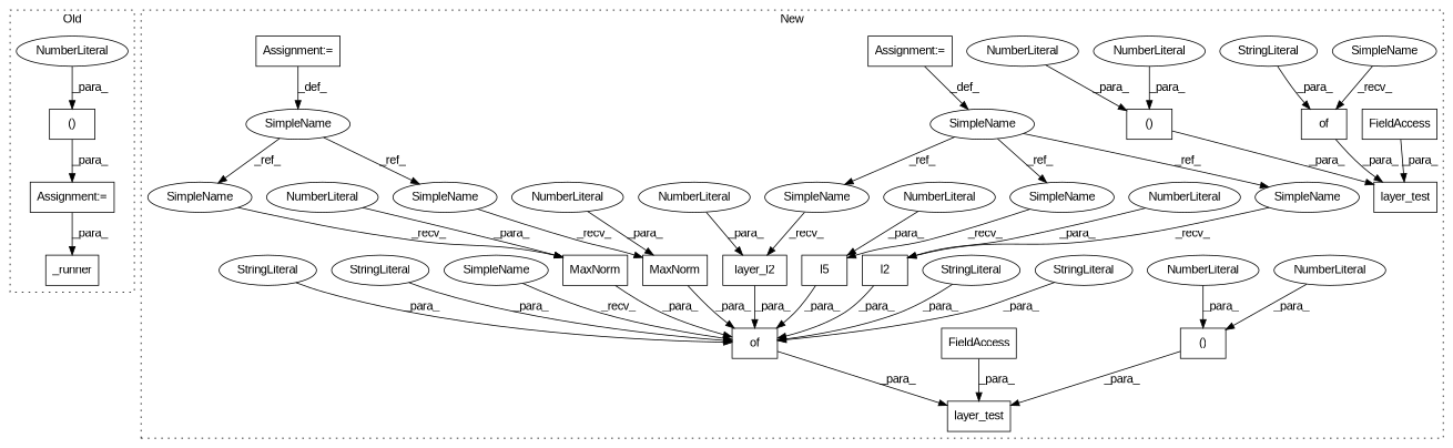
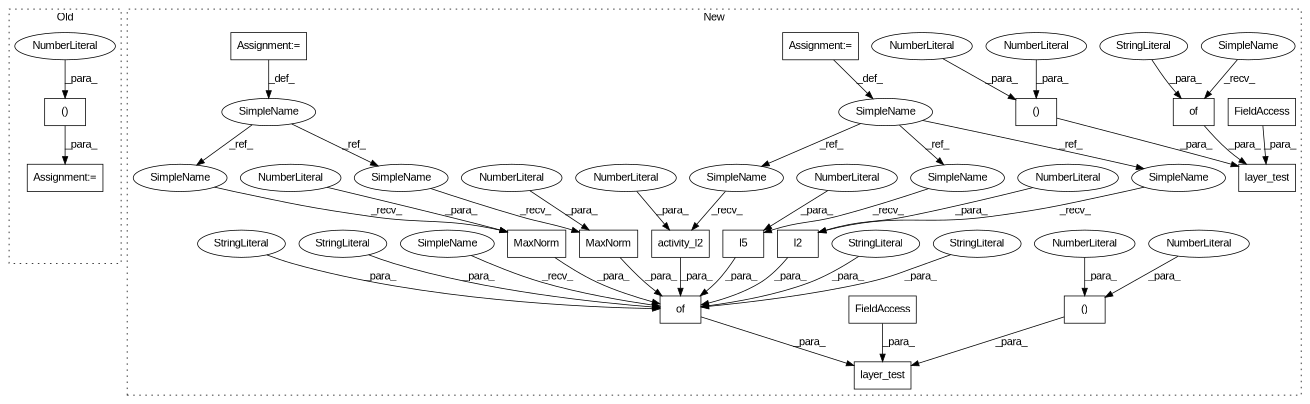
  digraph {
    fontname="Liberation Sans"
    node [a=32 fontname="Liberation Sans" l=1 s=3589 shape=ellipse]
    edge [fontname="Liberation Sans"]
-   n1 [l="8,1" label=_runner s="5288,5301" shape=box]
    n2 [a=7 label="Assignment:=" s=5225 shape=box]
    n3 [a=106 l=26 label="()" s=5254 shape=box]
    n4 [a=34 l=2 label=NumberLiteral s=5278]
    n5 [l="3,1" label=of s="3359,3582" shape=box]
    n6 [l="11,2" label=layer_test s="3327,3604" shape=box]
    n7 [a=106 l=15 label="()" shape=box]
    n8 [a=34 label=NumberLiteral]
    n9 [a=34 label=NumberLiteral s=3603]
    n10 [a=22 l=16 label=FieldAccess s=3338 shape=box]
    n11 [a=45 l=12 label=StringLiteral s=3362]
    n12 [l="3,1" label=of s="3280,3297" shape=box]
    n13 [l="11,2" label=layer_test s="3248,3319" shape=box]
    n14 [a=106 l=15 label="()" s=3304 shape=box]
    n15 [a=34 label=NumberLiteral s=3318]
    n16 [a=34 label=NumberLiteral s=3304]
    n17 [a=45 l=22 label=StringLiteral s=3453]
    n18 [a=45 l=12 label=StringLiteral s=3283]
    n19 [a=22 l=16 label=FieldAccess s=3259 shape=box]
    n20 [a=45 l=14 label=StringLiteral s=3507]
    n21 [l="3,1" label=l5 s="3444,3451" shape=box]
    n22 [a=34 l=4 label=NumberLiteral s=3447]
-   n23 [l="12,1" label=layer_l2 s="3489,3505" shape=box]
+   n23 [l="12,1" label=activity_l2 s="3489,3505" shape=box]
    n24 [a=34 l=4 label=NumberLiteral s=3501]
    n25 [l="3,1" label=l2 s="3406,3413" shape=box]
    n26 [a=34 l=4 label=NumberLiteral s=3409]
    n27 [l="8,1" label=MaxNorm s="3572,3581" shape=box]
    n28 [a=34 label=NumberLiteral s=3580]
    n29 [l="8,1" label=MaxNorm s="3534,3543" shape=box]
    n30 [a=34 label=NumberLiteral s=3542]
    n31 [a=42 l=12 label=SimpleName s=3206]
    n32 [a=42 l=11 label=SimpleName s=3231]
    n33 [a=45 l=15 label=StringLiteral s=3377]
    n34 [a=7 l=12 label="Assignment:=" s=3206 shape=box]
    n35 [a=7 l=11 label="Assignment:=" s=3231 shape=box]
    n36 [a=42 l=11 label=SimpleName s=3560]
    n37 [a=42 l=11 label=SimpleName s=3522]
    n38 [a=42 l=12 label=SimpleName s=3393]
    n39 [a=42 l=12 label=SimpleName s=3476]
    n40 [a=42 l=12 label=SimpleName s=3431]
    n41 [a=42 l=3 label=SimpleName s=3355]
    n42 [a=42 l=3 label=SimpleName s=3276]
    subgraph cluster_1 {
      label=Old
      style=dotted
-     n1
      n2
      n3
      n4
    }
    subgraph cluster_2 {
      label=New
      style=dotted
      n5
      n6
      n7
      n8
      n9
      n10
      n11
      n12
      n13
      n14
      n15
      n16
      n17
      n18
      n19
      n20
      n21
      n22
      n23
      n24
      n25
      n26
      n27
      n28
      n29
      n30
      n31
      n32
      n33
      n34
      n35
      n36
      n37
      n38
      n39
      n40
      n41
      n42
    }
-   n2 -> n1 [label=_para_]
    n3 -> n2 [label=_para_]
    n4 -> n3 [label=_para_]
    n5 -> n6 [label=_para_]
    n7 -> n6 [label=_para_]
    n8 -> n7 [label=_para_]
    n9 -> n7 [label=_para_]
    n10 -> n6 [label=_para_]
    n11 -> n5 [label=_para_]
    n12 -> n13 [label=_para_]
    n14 -> n13 [label=_para_]
    n15 -> n14 [label=_para_]
    n16 -> n14 [label=_para_]
    n17 -> n5 [label=_para_]
    n18 -> n12 [label=_para_]
    n19 -> n13 [label=_para_]
    n20 -> n5 [label=_para_]
    n21 -> n5 [label=_para_]
    n22 -> n21 [label=_para_]
    n23 -> n5 [label=_para_]
    n24 -> n23 [label=_para_]
    n25 -> n5 [label=_para_]
    n26 -> n25 [label=_para_]
    n27 -> n5 [label=_para_]
    n28 -> n27 [label=_para_]
    n29 -> n5 [label=_para_]
    n30 -> n29 [label=_para_]
    n31 -> n38 [label=_ref_]
    n31 -> n39 [label=_ref_]
    n31 -> n40 [label=_ref_]
    n32 -> n36 [label=_ref_]
    n32 -> n37 [label=_ref_]
    n33 -> n5 [label=_para_]
    n34 -> n31 [label=_def_]
    n35 -> n32 [label=_def_]
    n36 -> n27 [label=_recv_]
    n37 -> n29 [label=_recv_]
    n38 -> n25 [label=_recv_]
    n39 -> n23 [label=_recv_]
    n40 -> n21 [label=_recv_]
    n41 -> n5 [label=_recv_]
    n42 -> n12 [label=_recv_]
  }
